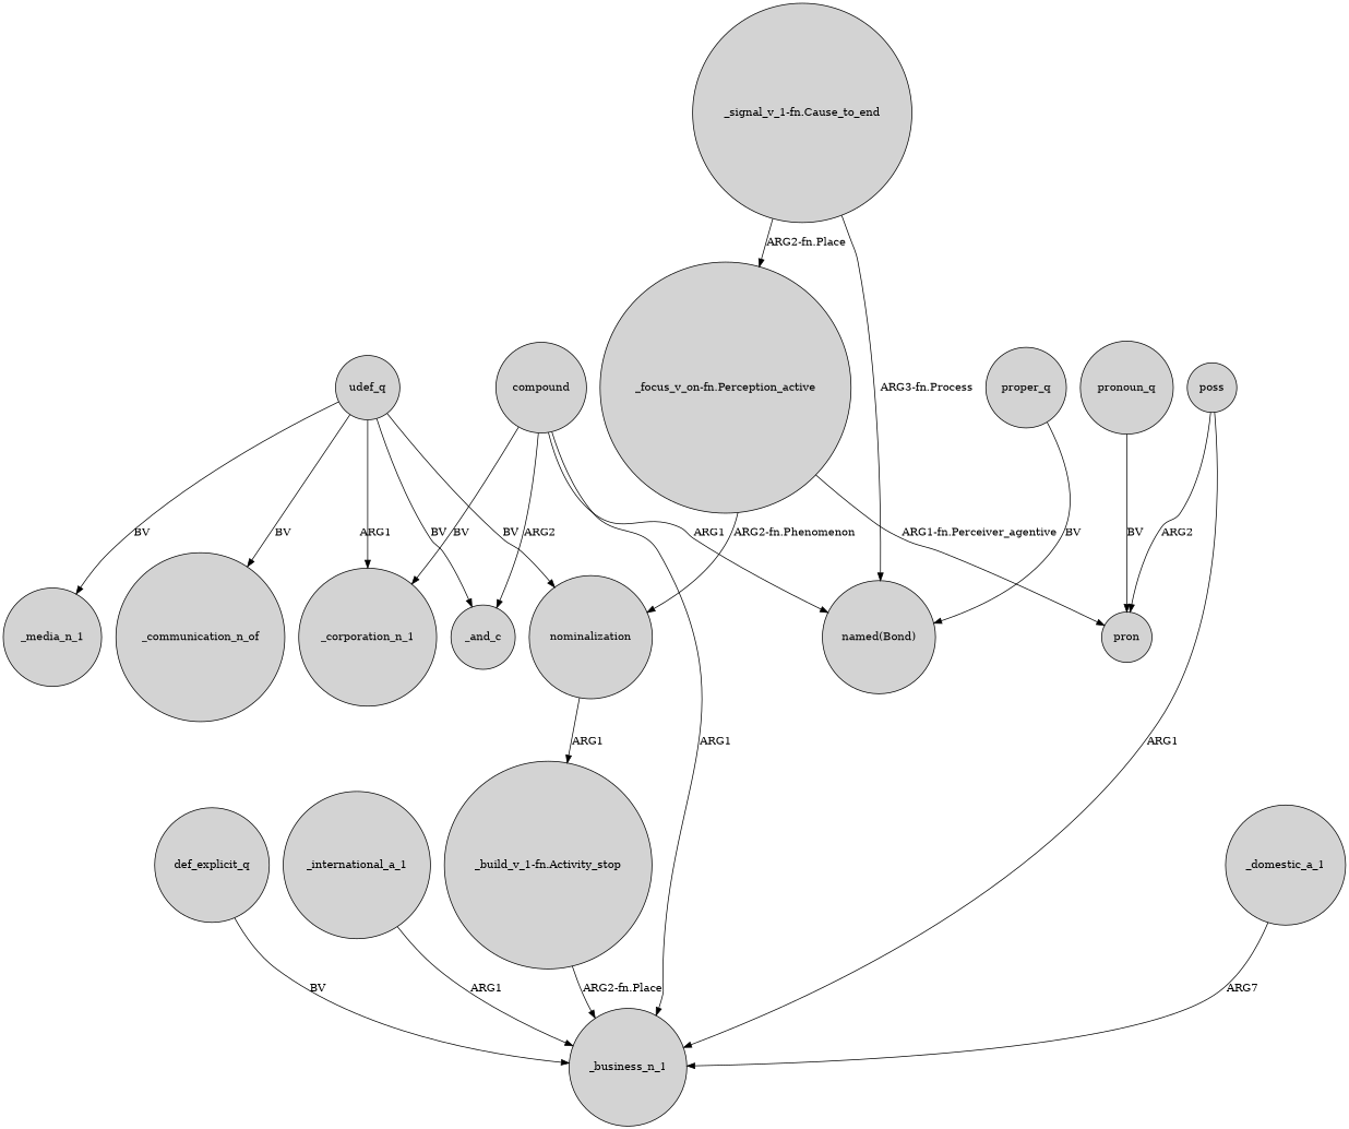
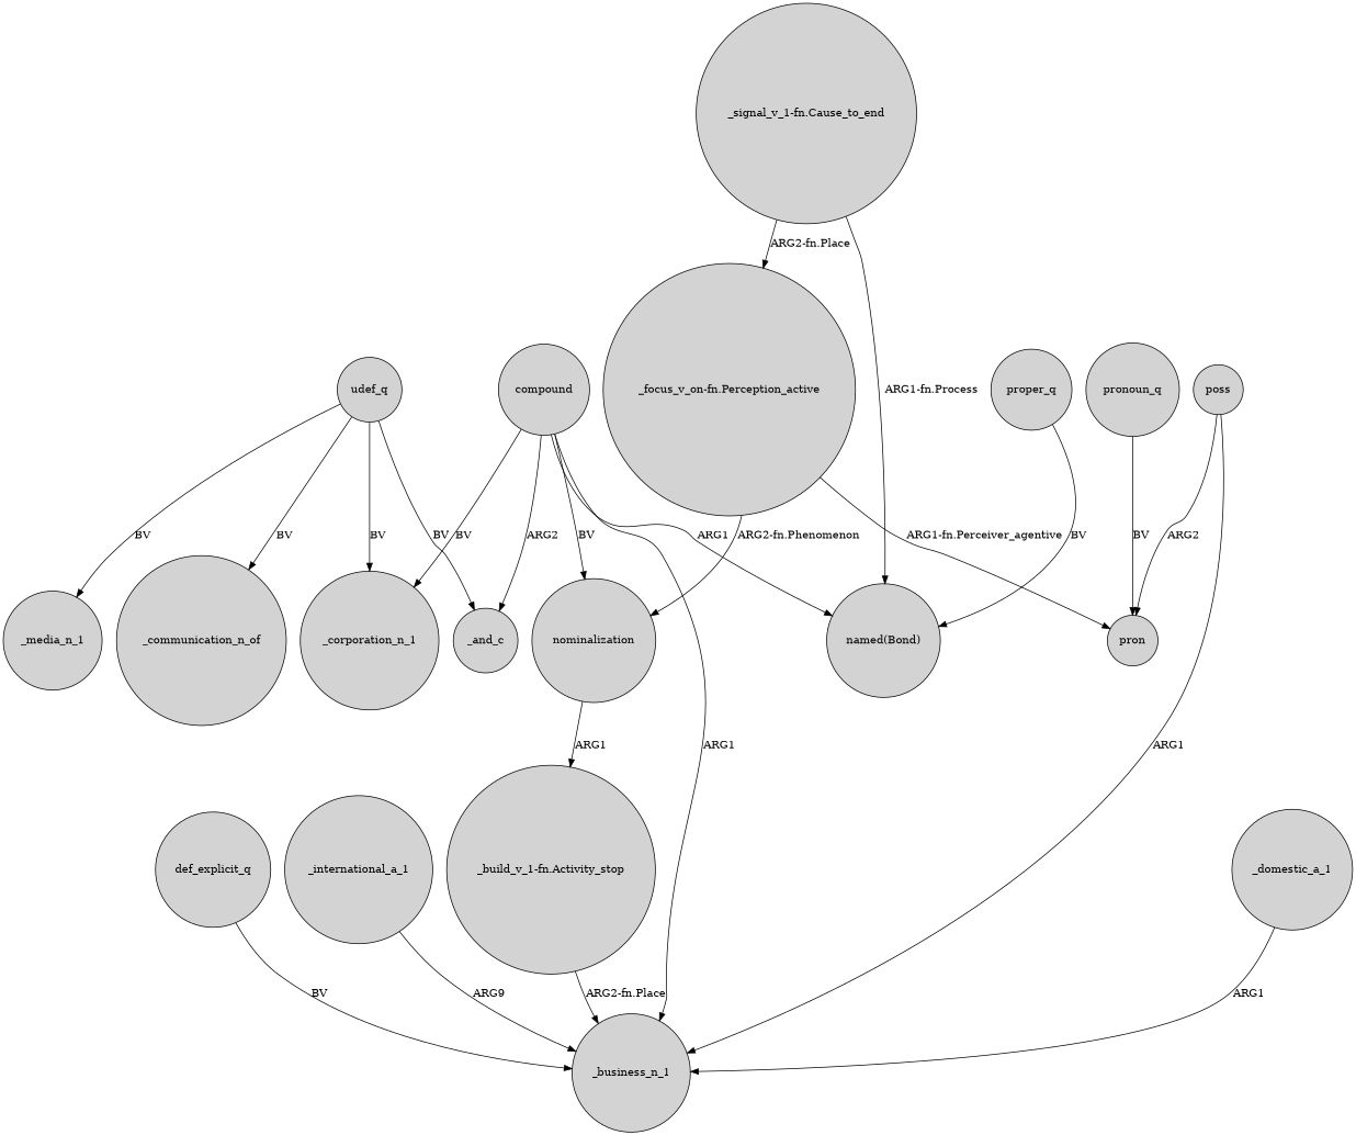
  digraph {
    fontname="DejaVu Serif"
    node [fontname="DejaVu Serif" shape=circle style=filled]
    edge [fontname="DejaVu Serif"]
    def_explicit_q
    _business_n_1
    _international_a_1
    poss
    pron
    "_focus_v_on-fn.Perception_active"
    nominalization
    "_build_v_1-fn.Activity_stop"
    udef_q
    _and_c
    _media_n_1
    _communication_n_of
    _corporation_n_1
    compound
    "named(Bond)"
    pronoun_q
    proper_q
    _domestic_a_1
    "_signal_v_1-fn.Cause_to_end"
    def_explicit_q -> _business_n_1 [label=BV]
-   _international_a_1 -> _business_n_1 [label=ARG1]
+   _international_a_1 -> _business_n_1 [label=ARG9]
    poss -> _business_n_1 [label=ARG1]
    poss -> pron [label=ARG2]
    "_focus_v_on-fn.Perception_active" -> pron [label="ARG1-fn.Perceiver_agentive"]
    "_focus_v_on-fn.Perception_active" -> nominalization [label="ARG2-fn.Phenomenon"]
    nominalization -> "_build_v_1-fn.Activity_stop" [label=ARG1]
    "_build_v_1-fn.Activity_stop" -> _business_n_1 [label="ARG2-fn.Place"]
-   udef_q -> nominalization [label=BV]
+   compound -> nominalization [label=BV]
    udef_q -> _and_c [label=BV]
    udef_q -> _media_n_1 [label=BV]
    udef_q -> _communication_n_of [label=BV]
-   udef_q -> _corporation_n_1 [label=ARG1]
+   udef_q -> _corporation_n_1 [label=BV]
    compound -> _business_n_1 [label=ARG1]
    compound -> _and_c [label=ARG2]
    compound -> _corporation_n_1 [label=BV]
    compound -> "named(Bond)" [label=ARG1]
    pronoun_q -> pron [label=BV]
    proper_q -> "named(Bond)" [label=BV]
-   _domestic_a_1 -> _business_n_1 [label=ARG7]
+   _domestic_a_1 -> _business_n_1 [label=ARG1]
    "_signal_v_1-fn.Cause_to_end" -> "_focus_v_on-fn.Perception_active" [label="ARG2-fn.Place"]
-   "_signal_v_1-fn.Cause_to_end" -> "named(Bond)" [label="ARG3-fn.Process"]
+   "_signal_v_1-fn.Cause_to_end" -> "named(Bond)" [label="ARG1-fn.Process"]
  }
